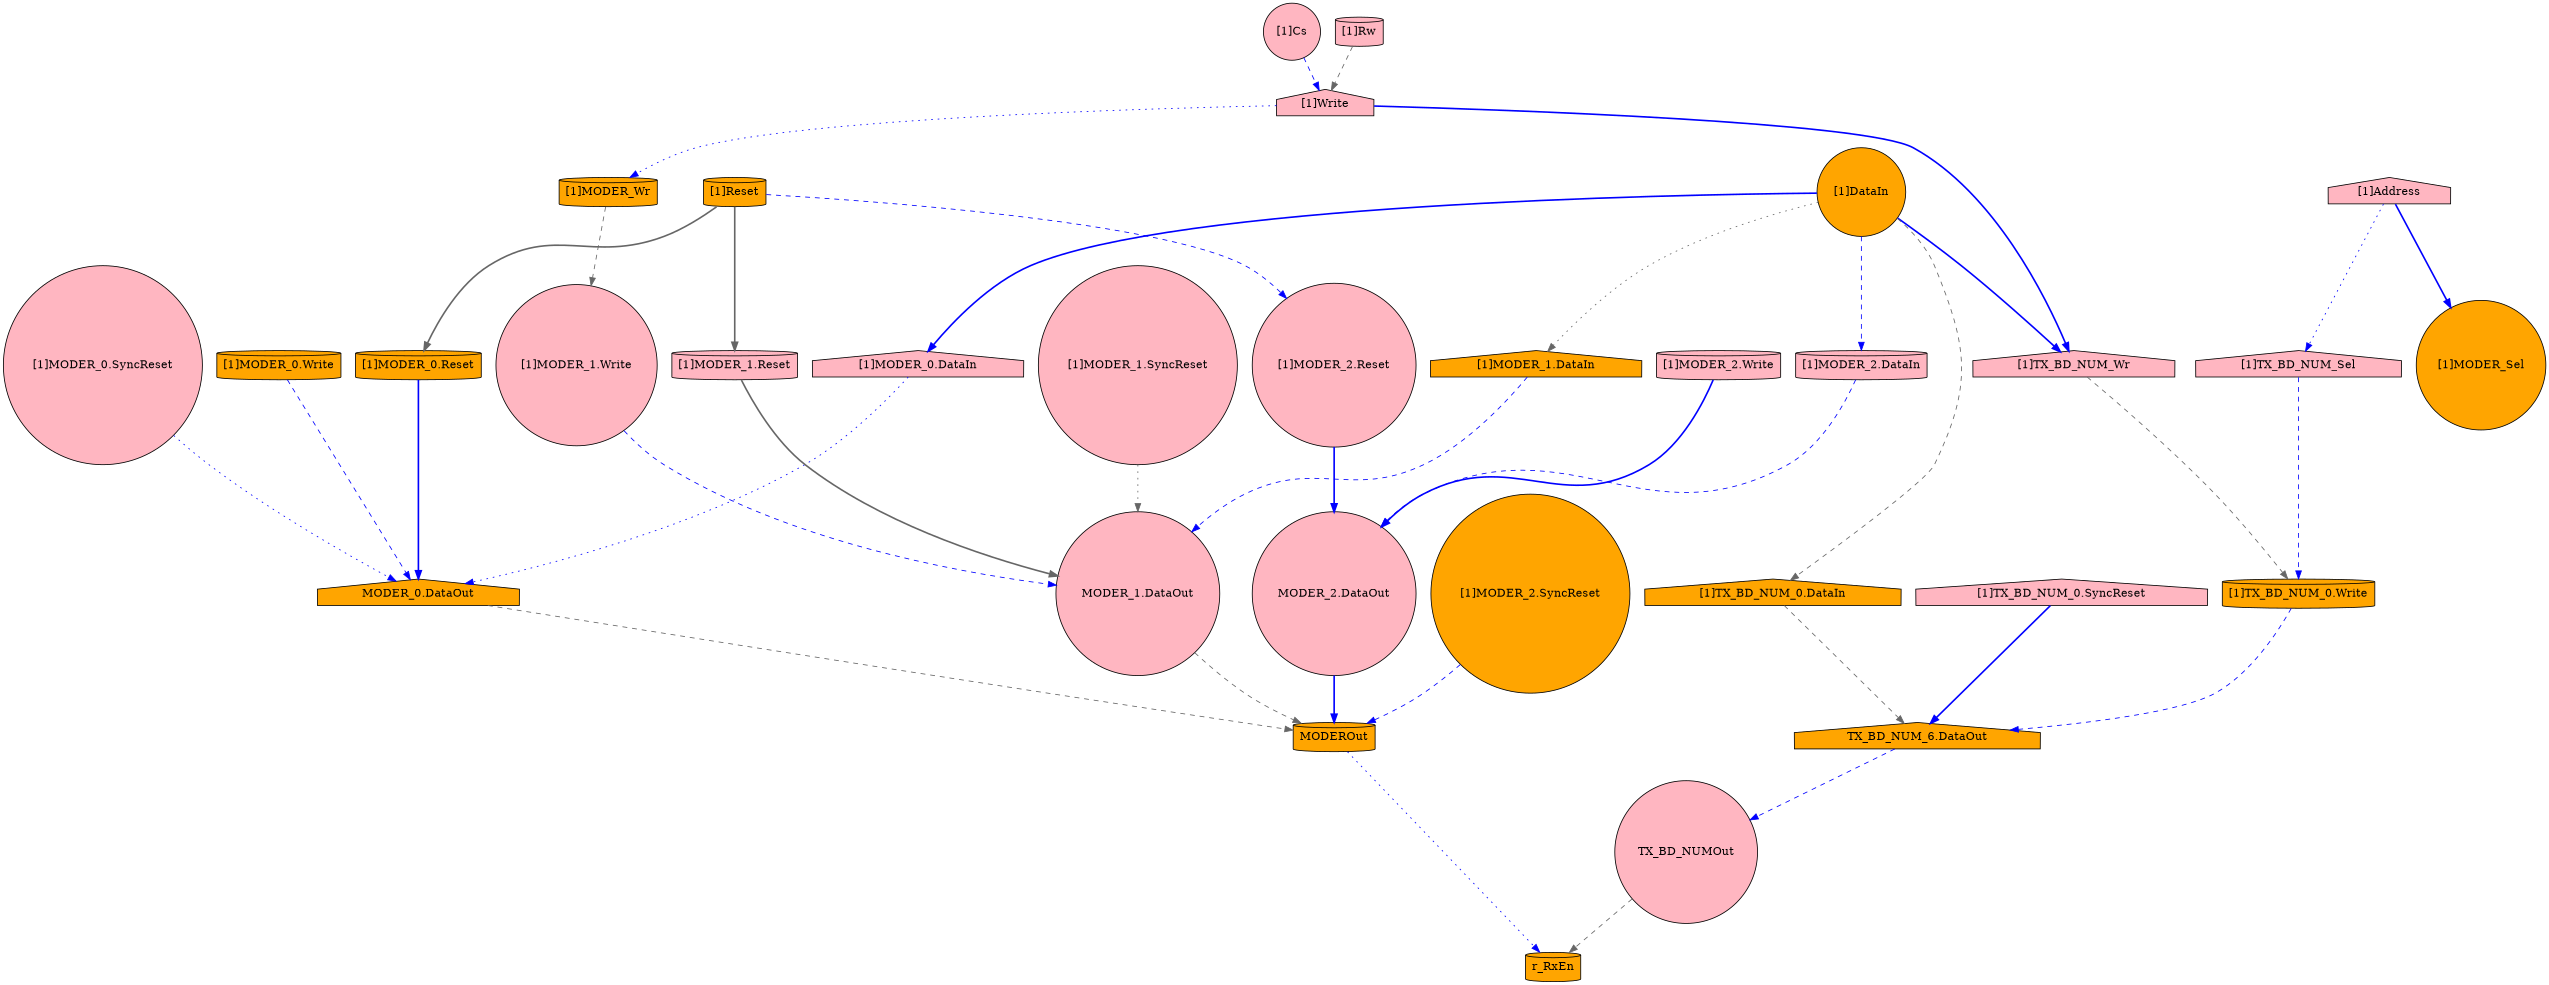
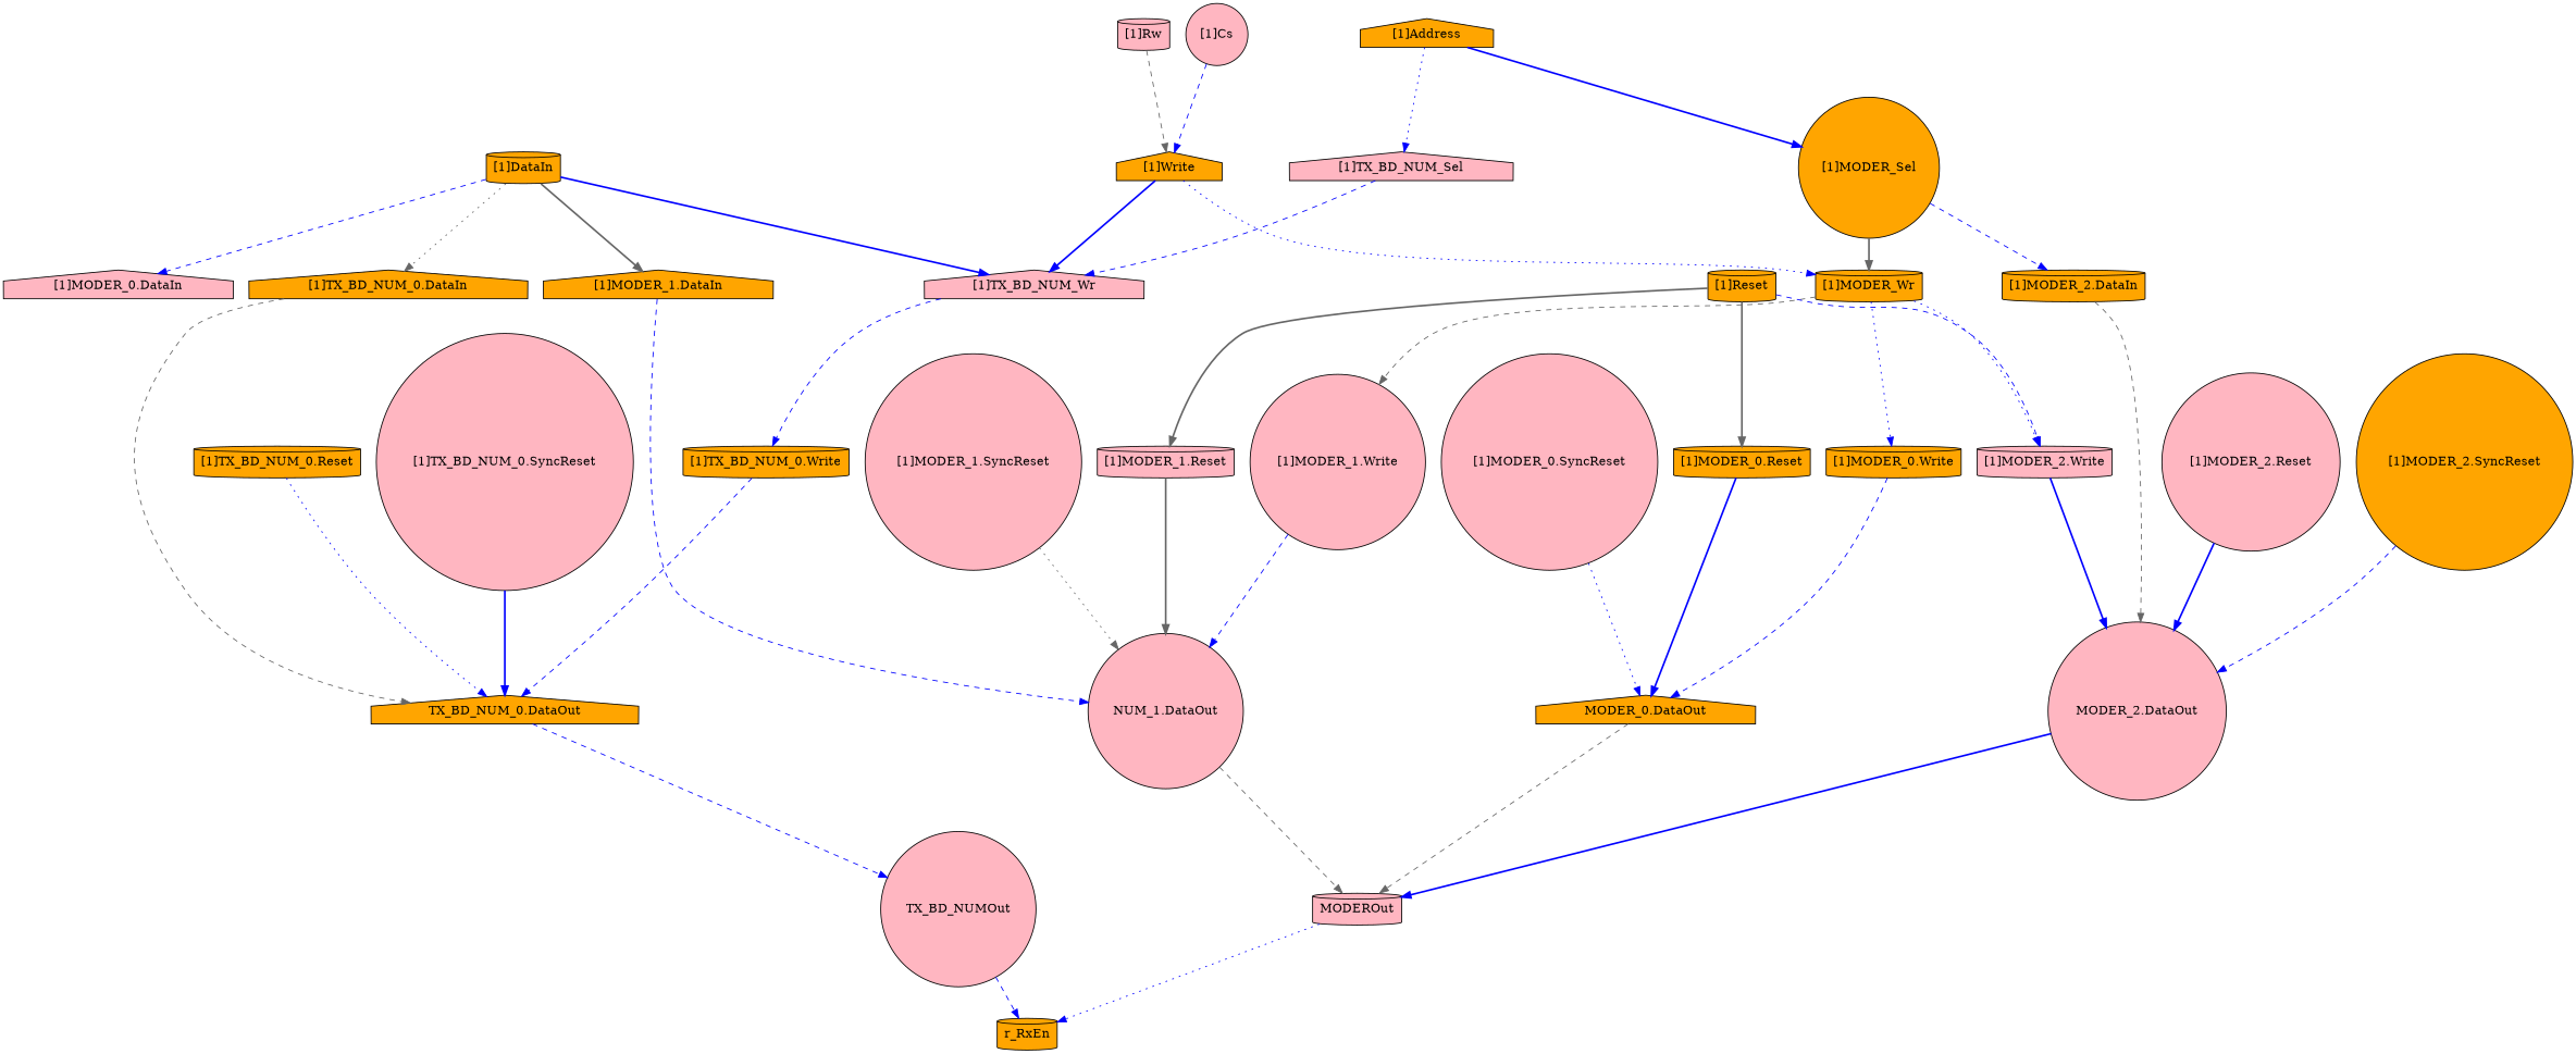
  strict digraph {
    fontname="DejaVu Serif"
    node [complexity=4 fillcolor=lightpink fontname="DejaVu Serif" importance=0.0146950332784 rank=0.00367375831959 shape=cylinder style=filled]
    edge [color=blue fontname="DejaVu Serif" style=dashed]
    "[1]TX_BD_NUM_Wr" [importance=0.0137820243685 rank=0.00344550609212 shape=house]
    "[1]TX_BD_NUM_0.Write" [fillcolor=orange importance=0.0118455456284 rank=0.0029613864071]
-   "TX_BD_NUM_0.DataOut" [complexity=3 fillcolor=orange importance=0.00961075951512 rank=0.00320358650504 shape=house label="TX_BD_NUM_6.DataOut"]
+   "TX_BD_NUM_0.DataOut" [complexity=3 fillcolor=orange importance=0.00961075951512 rank=0.00320358650504 shape=house]
    TX_BD_NUMOut [complexity=3 importance=0.00531803259738 rank=0.00177267753246 shape=circle]
    "[1]MODER_0.Write" [fillcolor=orange]
    "MODER_0.DataOut" [complexity=3 fillcolor=orange importance=0.0131011103395 rank=0.00436703677983 shape=house]
-   MODEROut [complexity=3 fillcolor=orange importance=0.00912863678874 rank=0.00304287892958]
+   MODEROut [complexity=3 importance=0.00912863678874 rank=0.00304287892958]
    r_RxEn [complexity=0 fillcolor=orange importance=0.00190574121487 rank=0.0]
-   "[1]MODER_2.DataIn" [complexity=5 importance=0.0143785263932 rank=0.00287570527863]
+   "[1]MODER_2.DataIn" [complexity=5 fillcolor=orange importance=0.0143785263932 rank=0.00287570527863]
    "MODER_2.DataOut" [complexity=3 importance=0.0131011103395 rank=0.00436703677983 shape=circle]
-   "MODER_1.DataOut" [complexity=3 importance=0.0131011103395 rank=0.00436703677983 shape=circle]
-   "[1]Write" [complexity=13 importance=0.0518764695099 rank=0.00399049765461 shape=house]
+   "MODER_1.DataOut" [complexity=3 importance=0.0131011103395 rank=0.00436703677983 shape=circle label="NUM_1.DataOut"]
+   "[1]Write" [complexity=13 fillcolor=orange importance=0.0518764695099 rank=0.00399049765461 shape=house]
    "[1]MODER_Wr" [fillcolor=orange importance=0.0166587733247 rank=0.00416469333118]
    "[1]MODER_1.Write" [shape=circle]
    "[1]MODER_2.Write"
    "[1]MODER_1.DataIn" [complexity=5 fillcolor=orange importance=0.0143785263932 rank=0.00287570527863 shape=house]
-   "[1]DataIn" [complexity=5 fillcolor=orange importance=0.0156452056627 rank=0.00312904113253 shape=circle]
+   "[1]TX_BD_NUM_0.Reset" [fillcolor=orange importance=0.030104990865 rank=0.00752624771625]
+   "[1]DataIn" [complexity=5 fillcolor=orange importance=0.0156452056627 rank=0.00312904113253]
    "[1]MODER_0.DataIn" [complexity=5 importance=0.0143785263932 rank=0.00287570527863 shape=house]
    "[1]TX_BD_NUM_0.DataIn" [complexity=5 fillcolor=orange importance=0.0108881755688 rank=0.00217763511376 shape=house]
    "[1]Cs" [complexity=16 importance=0.0531431487794 rank=0.00332144679871 shape=circle]
-   "[1]Address" [complexity=15 importance=0.0525228758104 rank=0.00350152505403 shape=house]
+   "[1]Address" [complexity=15 fillcolor=orange importance=0.0525228758104 rank=0.00350152505403 shape=house]
    "[1]TX_BD_NUM_Sel" [complexity=8 importance=0.0150619009352 rank=0.0018827376169 shape=house]
    "[1]MODER_Sel" [complexity=13 fillcolor=orange importance=0.0512561965409 rank=0.0039427843493 shape=circle]
    "[1]MODER_1.SyncReset" [importance=0.0274688999485 rank=0.00686722498712 shape=circle]
    "[1]MODER_0.Reset" [fillcolor=orange importance=0.0405760433381 rank=0.0101440108345]
    "[1]MODER_0.SyncReset" [importance=0.0274688999485 rank=0.00686722498712 shape=circle]
    "[1]MODER_1.Reset" [importance=0.0405760433381 rank=0.0101440108345]
    "[1]Reset" [fillcolor=orange importance=0.0418427226076 rank=0.0104606806519]
    "[1]MODER_2.Reset" [importance=0.0405760433381 rank=0.0101440108345 shape=circle]
-   "[1]TX_BD_NUM_0.SyncReset" [importance=0.0204881982997 rank=0.00512204957493 shape=house]
+   "[1]TX_BD_NUM_0.SyncReset" [importance=0.0204881982997 rank=0.00512204957493 shape=circle]
    "[1]Rw" [complexity=16 importance=0.0531431487794 rank=0.00332144679871]
    "[1]MODER_2.SyncReset" [fillcolor=orange importance=0.0274688999485 rank=0.00686722498712 shape=circle]
-   "[1]TX_BD_NUM_Wr" -> "[1]TX_BD_NUM_0.Write" [color=gray40]
+   "[1]TX_BD_NUM_Wr" -> "[1]TX_BD_NUM_0.Write"
    "[1]TX_BD_NUM_0.Write" -> "TX_BD_NUM_0.DataOut"
    "TX_BD_NUM_0.DataOut" -> TX_BD_NUMOut
-   TX_BD_NUMOut -> r_RxEn [color=gray40]
+   TX_BD_NUMOut -> r_RxEn
    "[1]MODER_0.Write" -> "MODER_0.DataOut"
    "MODER_0.DataOut" -> MODEROut [color=gray40]
    MODEROut -> r_RxEn [style=dotted]
-   "[1]MODER_2.DataIn" -> "MODER_2.DataOut"
+   "[1]MODER_2.DataIn" -> "MODER_2.DataOut" [color=gray40]
    "MODER_2.DataOut" -> MODEROut [style=bold]
    "MODER_1.DataOut" -> MODEROut [color=gray40]
    "[1]Write" -> "[1]TX_BD_NUM_Wr" [style=bold]
    "[1]Write" -> "[1]MODER_Wr" [style=dotted]
+   "[1]MODER_Wr" -> "[1]MODER_0.Write" [style=dotted]
    "[1]MODER_Wr" -> "[1]MODER_1.Write" [color=gray40]
+   "[1]MODER_Wr" -> "[1]MODER_2.Write" [style=dotted]
    "[1]MODER_1.Write" -> "MODER_1.DataOut"
    "[1]MODER_2.Write" -> "MODER_2.DataOut" [style=bold]
    "[1]MODER_1.DataIn" -> "MODER_1.DataOut"
+   "[1]TX_BD_NUM_0.Reset" -> "TX_BD_NUM_0.DataOut" [style=dotted]
    "[1]DataIn" -> "[1]TX_BD_NUM_Wr" [style=bold]
-   "[1]DataIn" -> "[1]MODER_2.DataIn"
-   "[1]DataIn" -> "[1]MODER_1.DataIn" [color=gray40 style=dotted]
-   "[1]DataIn" -> "[1]MODER_0.DataIn" [style=bold]
-   "[1]DataIn" -> "[1]TX_BD_NUM_0.DataIn" [color=gray40]
-   "[1]MODER_0.DataIn" -> "MODER_0.DataOut" [style=dotted]
+   "[1]MODER_Sel" -> "[1]MODER_2.DataIn"
+   "[1]DataIn" -> "[1]MODER_1.DataIn" [color=gray40 style=bold]
+   "[1]DataIn" -> "[1]MODER_0.DataIn"
+   "[1]DataIn" -> "[1]TX_BD_NUM_0.DataIn" [color=gray40 style=dotted]
    "[1]TX_BD_NUM_0.DataIn" -> "TX_BD_NUM_0.DataOut" [color=gray40]
    "[1]Cs" -> "[1]Write"
    "[1]Address" -> "[1]TX_BD_NUM_Sel" [style=dotted]
    "[1]Address" -> "[1]MODER_Sel" [style=bold]
-   "[1]TX_BD_NUM_Sel" -> "[1]TX_BD_NUM_0.Write"
+   "[1]TX_BD_NUM_Sel" -> "[1]TX_BD_NUM_Wr"
+   "[1]MODER_Sel" -> "[1]MODER_Wr" [color=gray40 style=bold]
    "[1]MODER_1.SyncReset" -> "MODER_1.DataOut" [color=gray40 style=dotted]
    "[1]MODER_0.Reset" -> "MODER_0.DataOut" [style=bold]
    "[1]MODER_0.SyncReset" -> "MODER_0.DataOut" [style=dotted]
    "[1]MODER_1.Reset" -> "MODER_1.DataOut" [color=gray40 style=bold]
    "[1]Reset" -> "[1]MODER_0.Reset" [color=gray40 style=bold]
    "[1]Reset" -> "[1]MODER_1.Reset" [color=gray40 style=bold]
-   "[1]Reset" -> "[1]MODER_2.Reset"
+   "[1]Reset" -> "[1]MODER_2.Write"
    "[1]MODER_2.Reset" -> "MODER_2.DataOut" [style=bold]
    "[1]TX_BD_NUM_0.SyncReset" -> "TX_BD_NUM_0.DataOut" [style=bold]
    "[1]Rw" -> "[1]Write" [color=gray40]
-   "[1]MODER_2.SyncReset" -> MODEROut
+   "[1]MODER_2.SyncReset" -> "MODER_2.DataOut"
  }
